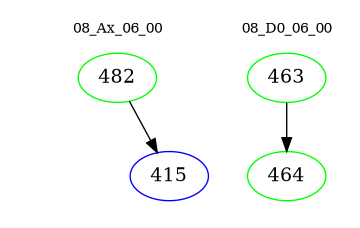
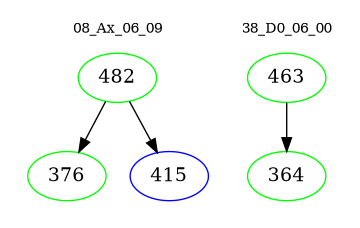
  digraph {
    node [color=green]
    edge [color=black]
    n1 [label=482]
+   n2 [label=376]
    n3 [color=blue label=415]
    n4 [label=463]
-   n5 [label=464]
+   n5 [label=364]
    subgraph cluster_1 {
      color=white
      fontsize=10
-     label="08_Ax_06_00"
+     label="08_Ax_06_09"
      n1
+     n2
      n3
    }
    subgraph cluster_2 {
      color=white
      fontsize=10
-     label="08_D0_06_00"
+     label="38_D0_06_00"
      n4
      n5
    }
+   n1 -> n2
    n1 -> n3
    n4 -> n5
  }
